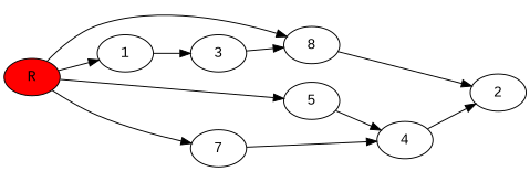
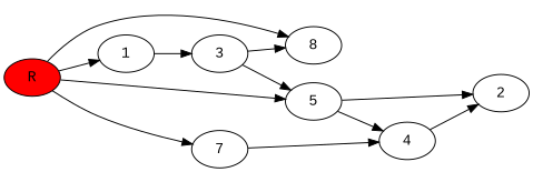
  digraph {
    fontname="Liberation Mono"
    rankdir=LR
    node [fontname="Liberation Mono"]
    edge [fontname="Liberation Mono"]
    1
    3
    8
    5
    2
    4
    7
    R [fillcolor="#ff0000" style=filled]
    1 -> 3
    3 -> 8
-   8 -> 2
+   3 -> 5
+   5 -> 2
    5 -> 4
    4 -> 2
    7 -> 4
    R -> 1
    R -> 8
    R -> 5
    R -> 7
  }
